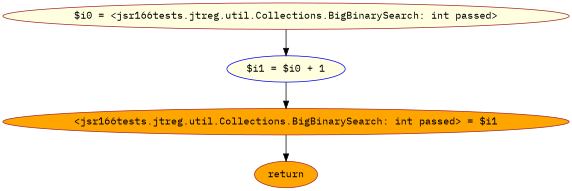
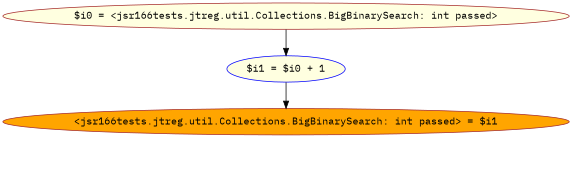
  digraph {
    fontname="IBM Plex Mono"
    node [style=filled fillcolor=lightyellow color=brown fontname="IBM Plex Mono"]
    edge [fontname="IBM Plex Mono"]
    "$i0 = <jsr166tests.jtreg.util.Collections.BigBinarySearch: int passed>"
    "$i1 = $i0 + 1" [color=blue]
    "<jsr166tests.jtreg.util.Collections.BigBinarySearch: int passed> = $i1" [fillcolor=orange]
-   return [fillcolor=orange]
    "$i0 = <jsr166tests.jtreg.util.Collections.BigBinarySearch: int passed>" -> "$i1 = $i0 + 1"
    "$i1 = $i0 + 1" -> "<jsr166tests.jtreg.util.Collections.BigBinarySearch: int passed> = $i1"
-   "<jsr166tests.jtreg.util.Collections.BigBinarySearch: int passed> = $i1" -> return
  }
